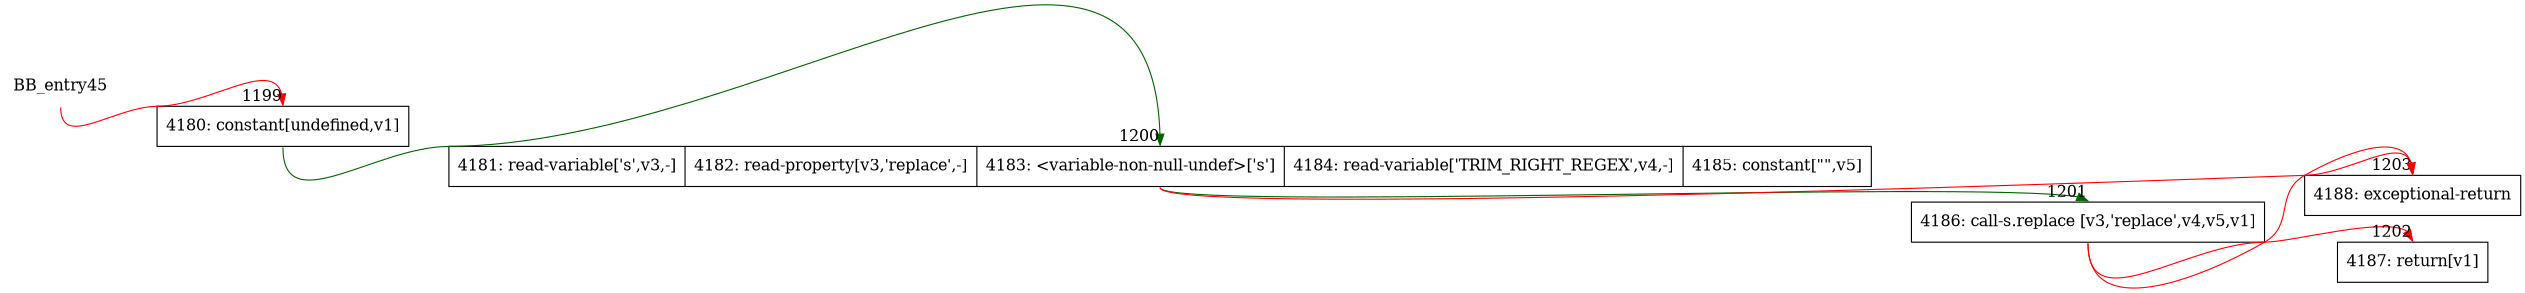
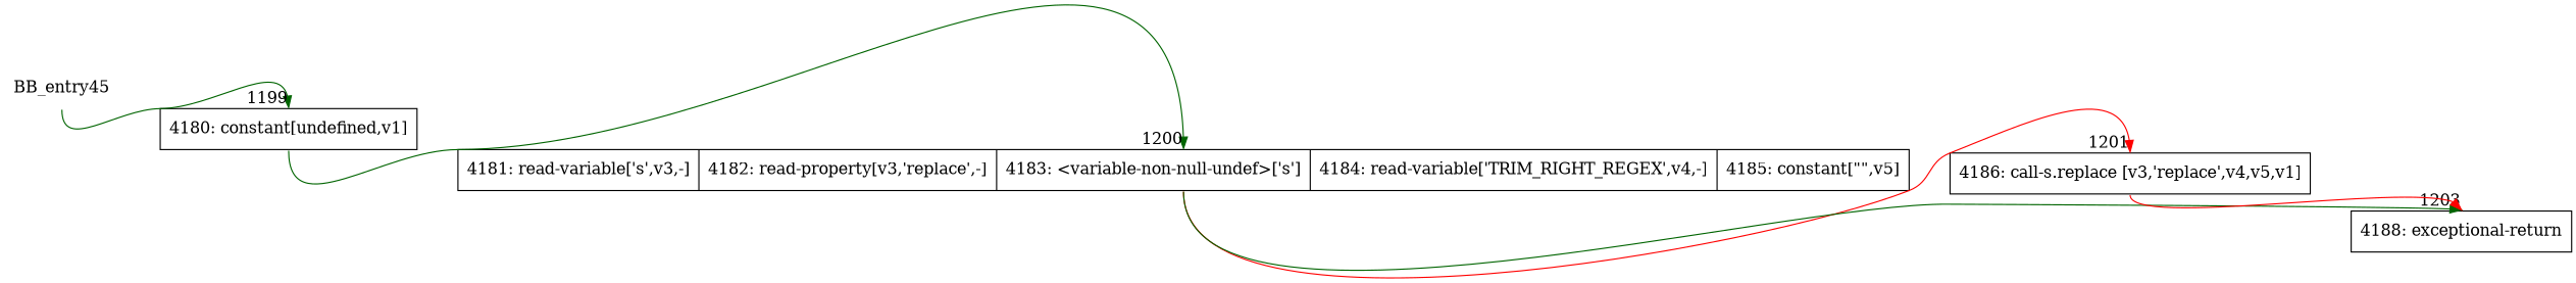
  digraph {
    fontname="DejaVu Serif"
    rankdir=LR
    node [fontname="DejaVu Serif" shape=record]
    edge [color=red fontname="DejaVu Serif" headport=n tailport=s]
    n1 [label=BB_entry45 shape=none]
    n2 [label="{4180: constant[undefined,v1]}"]
    n3 [label="{4181: read-variable['s',v3,-]|4182: read-property[v3,'replace',-]|4183: \<variable-non-null-undef\>['s']|4184: read-variable['TRIM_RIGHT_REGEX',v4,-]|4185: constant[\"\",v5]}"]
    n4 [label="{4186: call-s.replace [v3,'replace',v4,v5,v1]}"]
    n5 [label="{4188: exceptional-return}"]
-   n6 [label="{4187: return[v1]}"]
-   n1 -> n2 [headlabel="    1199"]
+   n1 -> n2 [color=darkgreen headlabel="    1199"]
    n2 -> n3 [color=darkgreen headlabel="      1200"]
-   n3 -> n4 [color=darkgreen headlabel="      1201"]
-   n3 -> n5 [headlabel="      1203"]
+   n3 -> n4 [headlabel="      1201"]
+   n3 -> n5 [color=darkgreen headlabel="      1203"]
    n4 -> n5
-   n4 -> n6 [headlabel="      1202"]
  }
